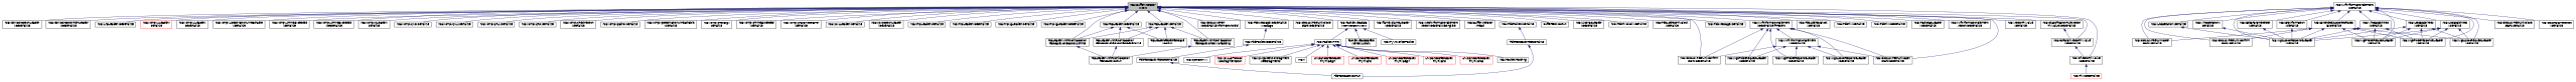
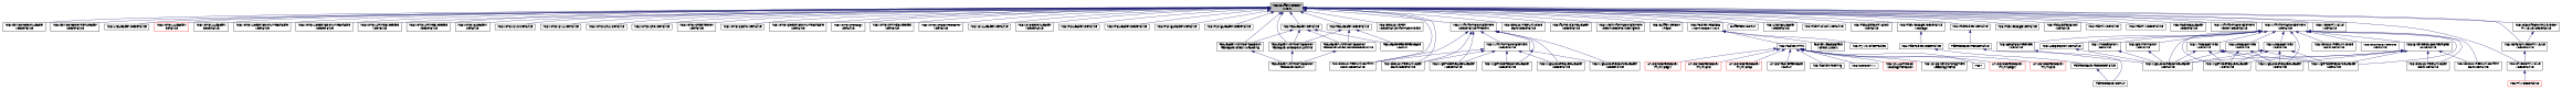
  digraph {
    rankdir=TB
    node [color=black fillcolor=white fontname=Helvetica fontsize=10 shape=record style=filled]
    edge [color=midnightblue dir=back fontname=Helvetica fontsize=10 labelfontname=Helvetica labelfontsize=10 style=solid]
    n1 [fillcolor=grey75 fontcolor=black height=0.2 label="ns3::Buffer::Iterator\l::Next" width=0.4]
    n2 [height=0.2 label="ns3::dsr::DsrOptionHeader\l::Deserialize" width=0.4]
    n3 [height=0.2 label="ns3::dsr::DsrOptionRerrHeader\l::Deserialize" width=0.4]
    n4 [height=0.2 label="ns3::ArpHeader::Deserialize" width=0.4]
    n5 [color=red height=0.2 label="ns3::Icmpv4Header::\lSerialize" width=0.4]
    n6 [height=0.2 label="ns3::Icmpv4Header::\lDeserialize" width=0.4]
    n7 [height=0.2 label="ns3::Icmpv4DestinationUnreachable\l::Serialize" width=0.4]
+   n8 [height=0.2 label="ns3::Icmpv4DestinationUnreachable\l::Deserialize" width=0.4]
    n9 [height=0.2 label="ns3::Icmpv4TimeExceeded\l::Serialize" width=0.4]
    n10 [height=0.2 label="ns3::Icmpv4TimeExceeded\l::Deserialize" width=0.4]
    n11 [height=0.2 label="ns3::Icmpv6Header::\lSerialize" width=0.4]
    n12 [height=0.2 label="ns3::Icmpv6NS::Serialize" width=0.4]
    n13 [height=0.2 label="ns3::Icmpv6NA::Serialize" width=0.4]
    n14 [height=0.2 label="ns3::Icmpv6RA::Serialize" width=0.4]
    n15 [height=0.2 label="ns3::Icmpv6RS::Serialize" width=0.4]
    n16 [height=0.2 label="ns3::Icmpv6Redirection\l::Serialize" width=0.4]
    n17 [height=0.2 label="ns3::Icmpv6Echo::Serialize" width=0.4]
    n18 [height=0.2 label="ns3::Icmpv6DestinationUnreachable\l::Serialize" width=0.4]
    n19 [height=0.2 label="ns3::Icmpv6TooBig::\lSerialize" width=0.4]
    n20 [height=0.2 label="ns3::Icmpv6TimeExceeded\l::Serialize" width=0.4]
    n21 [height=0.2 label="ns3::Icmpv6ParameterError\l::Serialize" width=0.4]
    n22 [height=0.2 label="ns3::Ipv4Header::Serialize" width=0.4]
    n23 [height=0.2 label="ns3::Ipv6OptionHeader\l::Deserialize" width=0.4]
    n24 [height=0.2 label="ns3::RipHeader::Serialize" width=0.4]
    n25 [height=0.2 label="ns3::RipHeader::Deserialize" width=0.4]
    n26 [height=0.2 label="ns3::RipNgHeader::Serialize" width=0.4]
    n27 [height=0.2 label="ns3::RipNgHeader::Deserialize" width=0.4]
    n28 [height=0.2 label="ns3::TcpHeader::Serialize" width=0.4]
    n29 [height=0.2 label="TcpHeaderWithRFC793Option\lTestCase::CheckNoPadding" width=0.4]
    n30 [height=0.2 label="TcpHeaderWithRFC793Option\lTestCase::OneOptionAtTime" width=0.4]
    n31 [height=0.2 label="ns3::TcpHeader::Deserialize" width=0.4]
    n32 [height=0.2 label="ns3::dot11s::IePerr\l::DeserializeInformationField" width=0.4]
    n33 [height=0.2 label="ns3::dot11s::PeerLinkOpen\lStart::Deserialize" width=0.4]
    n34 [height=0.2 label="ns3::dot11s::PeerLinkClose\lStart::Deserialize" width=0.4]
    n35 [height=0.2 label="ns3::dot11s::PeerLinkConfirm\lStart::Deserialize" width=0.4]
    n36 [height=0.2 label="ns3::flame::FlameHeader\l::Deserialize" width=0.4]
    n37 [height=0.2 label="ns3::MeshInformationElement\lVector::DeserializeSingleIe" width=0.4]
    n38 [height=0.2 label="ns3::Buffer::Iterator\l::Read" width=0.4]
    n39 [height=0.2 label="ns3::PacketMetadata\l::ItemIterator::Next" width=0.4]
    n40 [height=0.2 label="BufferTest::DoRun" width=0.4]
    n41 [height=0.2 label="ns3::LlcSnapHeader\l::Deserialize" width=0.4]
    n42 [height=0.2 label="ns3::PbbTlvBlock::Serialize" width=0.4]
    n43 [height=0.2 label="ns3::PbbAddressTlvBlock\l::Serialize" width=0.4]
    n44 [height=0.2 label="ns3::PbbPacket::Serialize" width=0.4]
    n45 [height=0.2 label="ns3::PbbMessage::Serialize" width=0.4]
    n46 [height=0.2 label="ns3::PbbMessage::Deserialize\lMessage" width=0.4]
    n47 [height=0.2 label="ns3::PbbAddressBlock\l::Serialize" width=0.4]
    n48 [height=0.2 label="ns3::PbbTlv::Serialize" width=0.4]
    n49 [height=0.2 label="ns3::PbbTlv::Deserialize" width=0.4]
    n50 [height=0.2 label="ns3::RadiotapHeader\l::Deserialize" width=0.4]
    n51 [height=0.2 label="ns3::WifiInformationElement\lVector::Deserialize" width=0.4]
    n52 [height=0.2 label="ns3::WifiInformationElement\l::Serialize" width=0.4]
    n53 [height=0.2 label="ns3::WifiInformationElement\l::DeserializeIfPresent" width=0.4]
    n54 [height=0.2 label="ns3::VectorTlvValue\l::Serialize" width=0.4]
    n55 [height=0.2 label="ns3::SfVectorTlvValue\l::Deserialize" width=0.4]
    n56 [height=0.2 label="ns3::CsParamVectorTlvValue\l::Deserialize" width=0.4]
    n57 [height=0.2 label="ns3::ClassificationRuleVector\lTlvValue::Deserialize" width=0.4]
    n58 [height=0.2 label="TcpHeaderGetSetTestCase\l::DoRun" width=0.4]
    n59 [height=0.2 label="TcpHeaderWithRFC793Option\lTestCase::CheckCorrectDeserialize" width=0.4]
    n60 [height=0.2 label="TcpHeaderWithRFC793Option\lTestCase::DoRun" width=0.4]
    n61 [height=0.2 label="ns3::Packet::Print" width=0.4]
    n62 [height=0.2 label="PacketMetadataTest\l::CheckHistory" width=0.4]
    n63 [height=0.2 label="ns3::PyViz::FilterPacket" width=0.4]
    n64 [height=0.2 label="PbbTestCase::TestSerialize" width=0.4]
    n65 [height=0.2 label="ns3::PbbPacket::Deserialize" width=0.4]
    n66 [height=0.2 label="ns3::dot11s::PeerLinkOpen\lStart::Serialize" width=0.4]
    n67 [height=0.2 label="ns3::dot11s::PeerLinkClose\lStart::Serialize" width=0.4]
    n68 [height=0.2 label="ns3::dot11s::PeerLinkConfirm\lStart::Serialize" width=0.4]
    n69 [height=0.2 label="ns3::DsssParameterSet\l::Serialize" width=0.4]
    n70 [height=0.2 label="ns3::EdcaParameterSet\l::Serialize" width=0.4]
    n71 [height=0.2 label="ns3::MgtAssocResponseHeader\l::Serialize" width=0.4]
    n72 [height=0.2 label="ns3::ErpInformation\l::Serialize" width=0.4]
    n73 [height=0.2 label="ns3::HeCapabilities\l::Serialize" width=0.4]
    n74 [height=0.2 label="ns3::MgtProbeRequestHeader\l::Serialize" width=0.4]
    n75 [height=0.2 label="ns3::MgtProbeResponseHeader\l::Serialize" width=0.4]
    n76 [height=0.2 label="ns3::MgtAssocRequestHeader\l::Serialize" width=0.4]
    n77 [height=0.2 label="ns3::HtCapabilities\l::Serialize" width=0.4]
    n78 [height=0.2 label="ns3::HtOperation::Serialize" width=0.4]
    n79 [height=0.2 label="ns3::ExtendedSupportedRates\lIE::Serialize" width=0.4]
    n80 [height=0.2 label="ns3::VhtCapabilities\l::Serialize" width=0.4]
    n81 [height=0.2 label="ns3::VhtOperation::\lSerialize" width=0.4]
    n82 [height=0.2 label="ns3::MgtProbeRequestHeader\l::Deserialize" width=0.4]
    n83 [height=0.2 label="ns3::MgtProbeResponseHeader\l::Deserialize" width=0.4]
+   n84 [height=0.2 label="ns3::MgtAssocRequestHeader\l::Deserialize" width=0.4]
    n85 [height=0.2 label="ns3::MgtAssocResponseHeader\l::Deserialize" width=0.4]
    n86 [height=0.2 label="ns3::WifiInformationElement\l::Deserialize" width=0.4]
    n87 [color=red height=0.2 label="ns3::Tlv::Deserialize" width=0.4]
    n88 [color=red height=0.2 label="ns3::Ipv4L3Protocol\l::DoFragmentation" width=0.4]
    n89 [height=0.2 label="ns3::Ipv6ExtensionFragment\l::GetFragments" width=0.4]
    n90 [height=0.2 label=main width=0.4]
    n91 [color=red height=0.2 label="LrWpanCcaTestCase::\lPhyTxBegin" width=0.4]
    n92 [color=red height=0.2 label="LrWpanCcaTestCase::\lPhyTxEnd" width=0.4]
    n93 [color=red height=0.2 label="LrWpanCcaTestCase::\lPhyRxBegin" width=0.4]
    n94 [color=red height=0.2 label="LrWpanCcaTestCase::\lPhyRxEnd" width=0.4]
    n95 [color=red height=0.2 label="LrWpanCcaTestCase::\lPhyRxDrop" width=0.4]
+   n96 [height=0.2 label="LrWpanPacketTestCase\l::DoRun" width=0.4]
    n97 [height=0.2 label="ns3::Packet::ToString" width=0.4]
    n98 [height=0.2 label="ns3::operator\<\<" width=0.4]
    n99 [height=0.2 label="PbbTestCase::DoRun" width=0.4]
    n100 [height=0.2 label="PbbTestCase::TestDeserialize" width=0.4]
    n1 -> n2
    n1 -> n3
    n1 -> n4
    n1 -> n5
    n1 -> n6
    n1 -> n7
+   n1 -> n8
    n1 -> n9
    n1 -> n10
    n1 -> n11
    n1 -> n12
    n1 -> n13
    n1 -> n14
    n1 -> n15
    n1 -> n16
    n1 -> n17
    n1 -> n18
    n1 -> n19
    n1 -> n20
    n1 -> n21
    n1 -> n22
    n1 -> n23
    n1 -> n24
    n1 -> n25
    n1 -> n26
    n1 -> n27
    n1 -> n28
    n1 -> n29
    n1 -> n30
    n1 -> n31
    n1 -> n32
    n1 -> n33
    n1 -> n34
    n1 -> n35
    n1 -> n36
    n1 -> n37
    n1 -> n38
    n1 -> n39
    n1 -> n40
    n1 -> n41
    n1 -> n42
    n1 -> n43
    n1 -> n44
    n1 -> n45
    n1 -> n46
    n1 -> n47
    n1 -> n48
    n1 -> n49
    n1 -> n50
    n1 -> n51
+   n1 -> n52
    n1 -> n53
    n1 -> n54
    n1 -> n55
    n1 -> n56
    n1 -> n57
    n28 -> n29
    n28 -> n30
    n28 -> n58
    n28 -> n59
    n29 -> n60
    n30 -> n60
    n31 -> n30
    n31 -> n58
    n31 -> n59
    n39 -> n61
    n39 -> n62
    n39 -> n63
    n44 -> n64
    n46 -> n65
    n52 -> n66
    n52 -> n67
    n52 -> n68
    n52 -> n69
    n52 -> n70
    n52 -> n71
    n52 -> n72
    n52 -> n73
    n52 -> n74
    n52 -> n75
    n52 -> n76
    n52 -> n77
    n52 -> n78
    n52 -> n79
    n52 -> n80
    n52 -> n81
    n53 -> n33
    n53 -> n35
    n53 -> n82
    n53 -> n83
+   n53 -> n84
    n53 -> n85
    n53 -> n86
    n55 -> n87
    n56 -> n55
    n57 -> n56
    n59 -> n60
    n61 -> n88
    n61 -> n89
    n61 -> n90
    n61 -> n91
    n61 -> n92
    n61 -> n93
    n61 -> n94
    n61 -> n95
+   n61 -> n96
    n61 -> n97
    n61 -> n98
    n64 -> n99
    n65 -> n100
    n70 -> n71
    n72 -> n71
    n73 -> n71
    n73 -> n74
    n73 -> n75
    n73 -> n76
    n77 -> n71
    n77 -> n74
    n77 -> n75
    n77 -> n76
    n78 -> n71
    n79 -> n66
    n79 -> n68
    n79 -> n71
    n79 -> n74
    n79 -> n75
    n79 -> n76
    n80 -> n71
    n80 -> n74
    n80 -> n75
+   n80 -> n76
    n81 -> n71
    n86 -> n33
    n86 -> n35
    n86 -> n82
    n86 -> n83
+   n86 -> n84
    n86 -> n85
    n100 -> n99
  }
